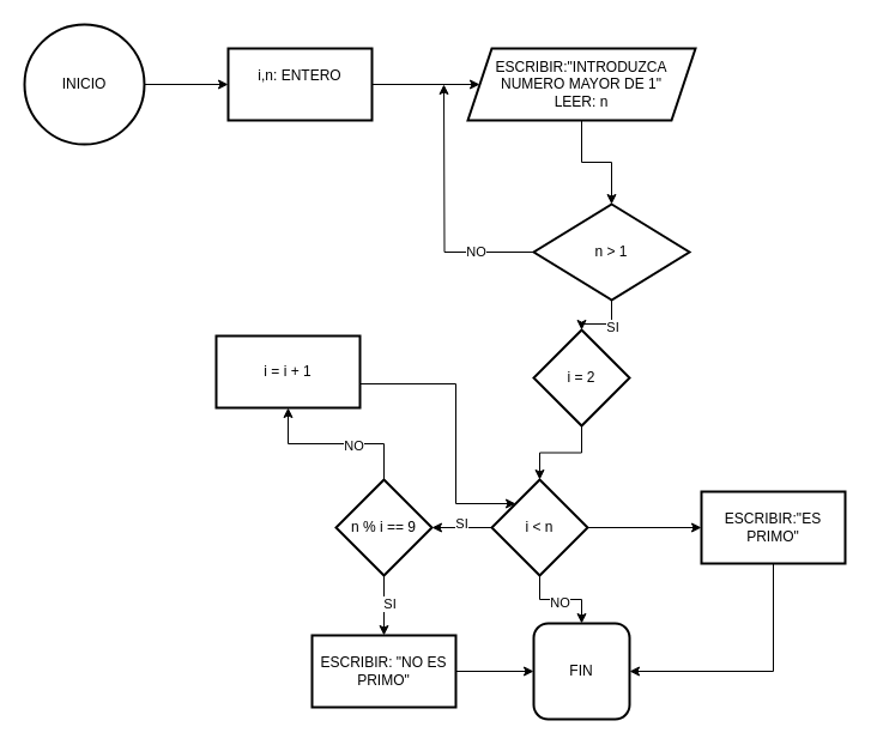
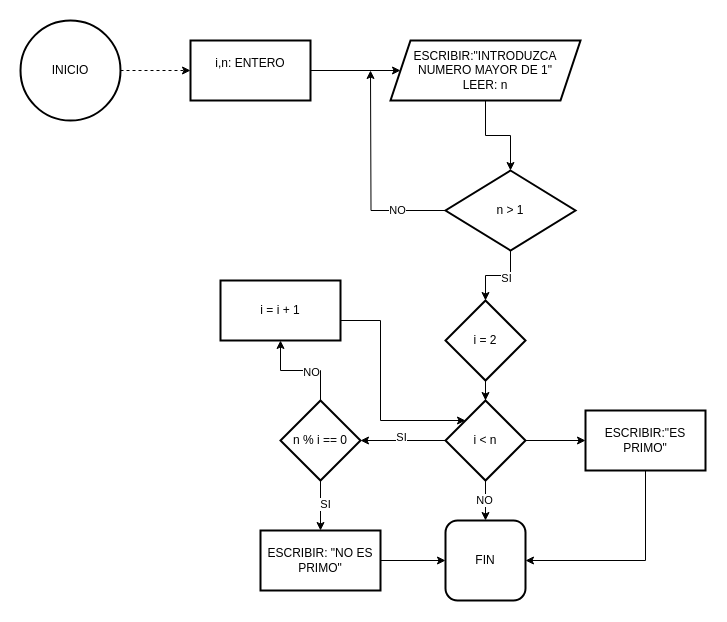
  <mxCell id="0" />
  <mxCell id="1" parent="0" />
- <mxCell id="2" value="" style="edgeStyle=orthogonalEdgeStyle;rounded=0;orthogonalLoop=1;jettySize=auto;html=1;" edge="1" parent="1" source="3" target="5"><mxGeometry relative="1" as="geometry" /></mxCell>
+ <mxCell id="2" value="" style="edgeStyle=orthogonalEdgeStyle;rounded=0;orthogonalLoop=1;jettySize=auto;html=1;dashed=1;" edge="1" parent="1" source="3" target="5"><mxGeometry relative="1" as="geometry" /></mxCell>
  <mxCell id="3" value="INICIO" style="strokeWidth=2;html=1;shape=mxgraph.flowchart.start_2;whiteSpace=wrap;" vertex="1" parent="1"><mxGeometry x="20" y="20" width="100" height="100" as="geometry" /></mxCell>
  <mxCell id="4" value="" style="edgeStyle=orthogonalEdgeStyle;rounded=0;orthogonalLoop=1;jettySize=auto;html=1;" edge="1" parent="1" source="5" target="7"><mxGeometry relative="1" as="geometry" /></mxCell>
  <mxCell id="5" value="i,n: ENTERO&lt;div&gt;&lt;br/&gt;&lt;/div&gt;" style="whiteSpace=wrap;html=1;strokeWidth=2;" vertex="1" parent="1"><mxGeometry x="190" y="40" width="120" height="60" as="geometry" /></mxCell>
  <mxCell id="6" value="" style="edgeStyle=orthogonalEdgeStyle;rounded=0;orthogonalLoop=1;jettySize=auto;html=1;" edge="1" parent="1" source="7" target="12"><mxGeometry relative="1" as="geometry" /></mxCell>
  <mxCell id="7" value="ESCRIBIR:&quot;INTRODUZCA NUMERO MAYOR DE 1&quot;&lt;div&gt;LEER: n&lt;/div&gt;" style="shape=parallelogram;perimeter=parallelogramPerimeter;whiteSpace=wrap;html=1;fixedSize=1;strokeWidth=2;" vertex="1" parent="1"><mxGeometry x="390" y="40" width="190" height="60" as="geometry" /></mxCell>
  <mxCell id="8" style="edgeStyle=orthogonalEdgeStyle;rounded=0;orthogonalLoop=1;jettySize=auto;html=1;" edge="1" parent="1" source="12"><mxGeometry relative="1" as="geometry"><mxPoint x="370" y="70" as="targetPoint" /></mxGeometry></mxCell>
  <mxCell id="9" value="NO" style="edgeLabel;html=1;align=center;verticalAlign=middle;resizable=0;points=[];" vertex="1" connectable="0" parent="8"><mxGeometry x="-0.544" y="-1" relative="1" as="geometry"><mxPoint as="offset" /></mxGeometry></mxCell>
  <mxCell id="10" value="" style="edgeStyle=orthogonalEdgeStyle;rounded=0;orthogonalLoop=1;jettySize=auto;html=1;" edge="1" parent="1" source="12" target="14"><mxGeometry relative="1" as="geometry" /></mxCell>
  <mxCell id="11" value="SI" style="edgeLabel;html=1;align=center;verticalAlign=middle;resizable=0;points=[];" vertex="1" connectable="0" parent="10"><mxGeometry x="-0.2" y="2" relative="1" as="geometry"><mxPoint as="offset" /></mxGeometry></mxCell>
  <mxCell id="12" value="n &amp;gt; 1" style="rhombus;whiteSpace=wrap;html=1;strokeWidth=2;" vertex="1" parent="1"><mxGeometry x="445" y="170" width="130" height="80" as="geometry" /></mxCell>
  <mxCell id="13" value="" style="edgeStyle=orthogonalEdgeStyle;rounded=0;orthogonalLoop=1;jettySize=auto;html=1;" edge="1" parent="1" source="14" target="20"><mxGeometry relative="1" as="geometry" /></mxCell>
- <mxCell id="14" value="i = 2" style="rhombus;whiteSpace=wrap;html=1;strokeWidth=2;" vertex="1" parent="1"><mxGeometry x="445" y="275" width="80" height="80" as="geometry" /></mxCell>
+ <mxCell id="14" value="i = 2" style="rhombus;whiteSpace=wrap;html=1;strokeWidth=2;" vertex="1" parent="1"><mxGeometry x="445" y="300" width="80" height="80" as="geometry" /></mxCell>
  <mxCell id="15" value="" style="edgeStyle=orthogonalEdgeStyle;rounded=0;orthogonalLoop=1;jettySize=auto;html=1;" edge="1" parent="1" source="20" target="25"><mxGeometry relative="1" as="geometry" /></mxCell>
  <mxCell id="16" value="SI" style="edgeLabel;html=1;align=center;verticalAlign=middle;resizable=0;points=[];" vertex="1" connectable="0" parent="15"><mxGeometry x="0.059" y="-4" relative="1" as="geometry"><mxPoint as="offset" /></mxGeometry></mxCell>
  <mxCell id="17" value="" style="edgeStyle=orthogonalEdgeStyle;rounded=0;orthogonalLoop=1;jettySize=auto;html=1;" edge="1" parent="1" source="20" target="26"><mxGeometry relative="1" as="geometry" /></mxCell>
  <mxCell id="18" value="NO" style="edgeLabel;html=1;align=center;verticalAlign=middle;resizable=0;points=[];" vertex="1" connectable="0" parent="17"><mxGeometry x="-0.05" y="-2" relative="1" as="geometry"><mxPoint as="offset" /></mxGeometry></mxCell>
  <mxCell id="19" value="" style="edgeStyle=orthogonalEdgeStyle;rounded=0;orthogonalLoop=1;jettySize=auto;html=1;" edge="1" parent="1" source="20" target="32"><mxGeometry relative="1" as="geometry" /></mxCell>
- <mxCell id="20" value="i &amp;lt; n" style="rhombus;whiteSpace=wrap;html=1;strokeWidth=2;" vertex="1" parent="1"><mxGeometry x="410" y="400" width="80" height="80" as="geometry" /></mxCell>
+ <mxCell id="20" value="i &amp;lt; n" style="rhombus;whiteSpace=wrap;html=1;strokeWidth=2;" vertex="1" parent="1"><mxGeometry x="445" y="400" width="80" height="80" as="geometry" /></mxCell>
  <mxCell id="21" value="" style="edgeStyle=orthogonalEdgeStyle;rounded=0;orthogonalLoop=1;jettySize=auto;html=1;" edge="1" parent="1" source="25" target="30"><mxGeometry relative="1" as="geometry" /></mxCell>
  <mxCell id="22" value="NO" style="edgeLabel;html=1;align=center;verticalAlign=middle;resizable=0;points=[];" vertex="1" connectable="0" parent="21"><mxGeometry x="-0.2" y="1" relative="1" as="geometry"><mxPoint as="offset" /></mxGeometry></mxCell>
  <mxCell id="23" value="" style="edgeStyle=orthogonalEdgeStyle;rounded=0;orthogonalLoop=1;jettySize=auto;html=1;" edge="1" parent="1" source="25" target="28"><mxGeometry relative="1" as="geometry" /></mxCell>
  <mxCell id="24" value="SI" style="edgeLabel;html=1;align=center;verticalAlign=middle;resizable=0;points=[];" vertex="1" connectable="0" parent="23"><mxGeometry x="-0.08" y="4" relative="1" as="geometry"><mxPoint as="offset" /></mxGeometry></mxCell>
- <mxCell id="25" value="n % i == 9" style="rhombus;whiteSpace=wrap;html=1;strokeWidth=2;" vertex="1" parent="1"><mxGeometry x="280" y="400" width="80" height="80" as="geometry" /></mxCell>
+ <mxCell id="25" value="n % i == 0" style="rhombus;whiteSpace=wrap;html=1;strokeWidth=2;" vertex="1" parent="1"><mxGeometry x="280" y="400" width="80" height="80" as="geometry" /></mxCell>
  <mxCell id="26" value="FIN" style="whiteSpace=wrap;html=1;strokeWidth=2;rounded=1;" vertex="1" parent="1"><mxGeometry x="445" y="520" width="80" height="80" as="geometry" /></mxCell>
  <mxCell id="27" style="edgeStyle=orthogonalEdgeStyle;rounded=0;orthogonalLoop=1;jettySize=auto;html=1;" edge="1" parent="1" source="28" target="26"><mxGeometry relative="1" as="geometry" /></mxCell>
  <mxCell id="28" value="ESCRIBIR: &quot;NO ES PRIMO&quot;" style="whiteSpace=wrap;html=1;strokeWidth=2;" vertex="1" parent="1"><mxGeometry x="260" y="530" width="120" height="60" as="geometry" /></mxCell>
  <mxCell id="29" style="edgeStyle=orthogonalEdgeStyle;rounded=0;orthogonalLoop=1;jettySize=auto;html=1;entryX=0;entryY=0;entryDx=0;entryDy=0;" edge="1" parent="1" source="30" target="20"><mxGeometry relative="1" as="geometry"><Array as="points"><mxPoint x="380" y="320" /><mxPoint x="380" y="420" /></Array></mxGeometry></mxCell>
- <mxCell id="30" value="i = i + 1" style="whiteSpace=wrap;html=1;strokeWidth=2;" vertex="1" parent="1"><mxGeometry x="180" y="280" width="120" height="60" as="geometry" /></mxCell>
+ <mxCell id="30" value="i = i + 1" style="whiteSpace=wrap;html=1;strokeWidth=2;" vertex="1" parent="1"><mxGeometry x="220" y="280" width="120" height="60" as="geometry" /></mxCell>
  <mxCell id="31" style="edgeStyle=orthogonalEdgeStyle;rounded=0;orthogonalLoop=1;jettySize=auto;html=1;entryX=1;entryY=0.5;entryDx=0;entryDy=0;" edge="1" parent="1" source="32" target="26"><mxGeometry relative="1" as="geometry"><Array as="points"><mxPoint x="645" y="560" /></Array></mxGeometry></mxCell>
  <mxCell id="32" value="ESCRIBIR:&quot;ES PRIMO&quot;" style="whiteSpace=wrap;html=1;strokeWidth=2;" vertex="1" parent="1"><mxGeometry x="585" y="410" width="120" height="60" as="geometry" /></mxCell>
